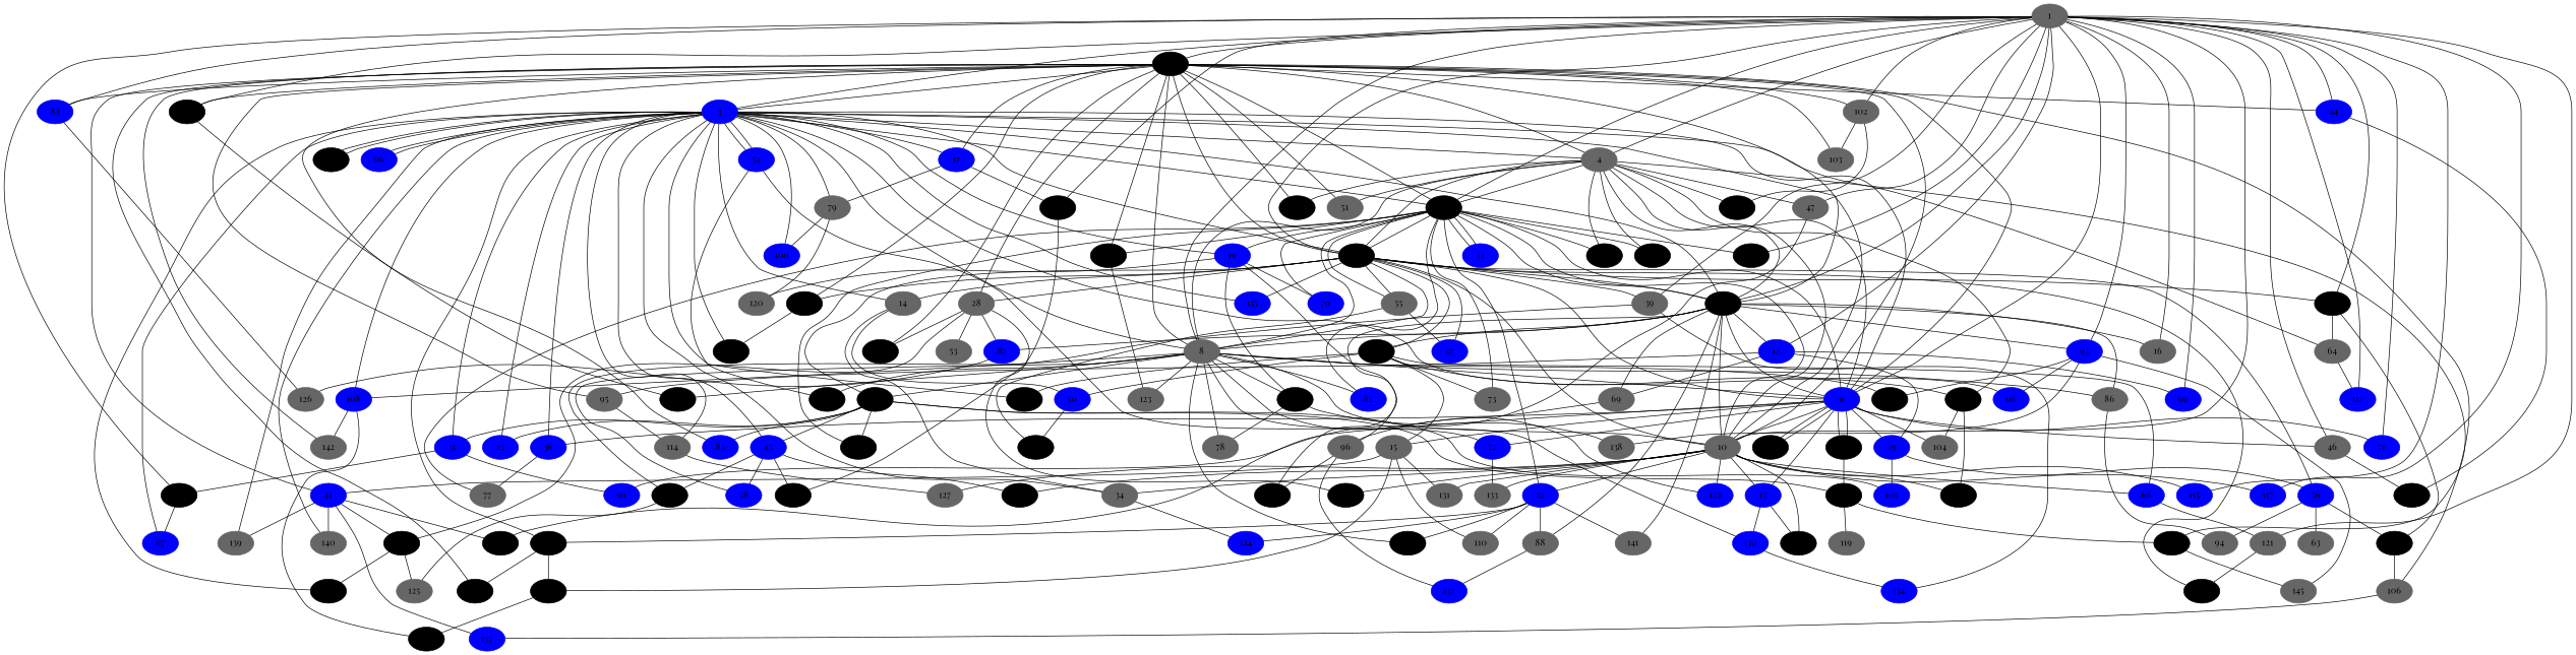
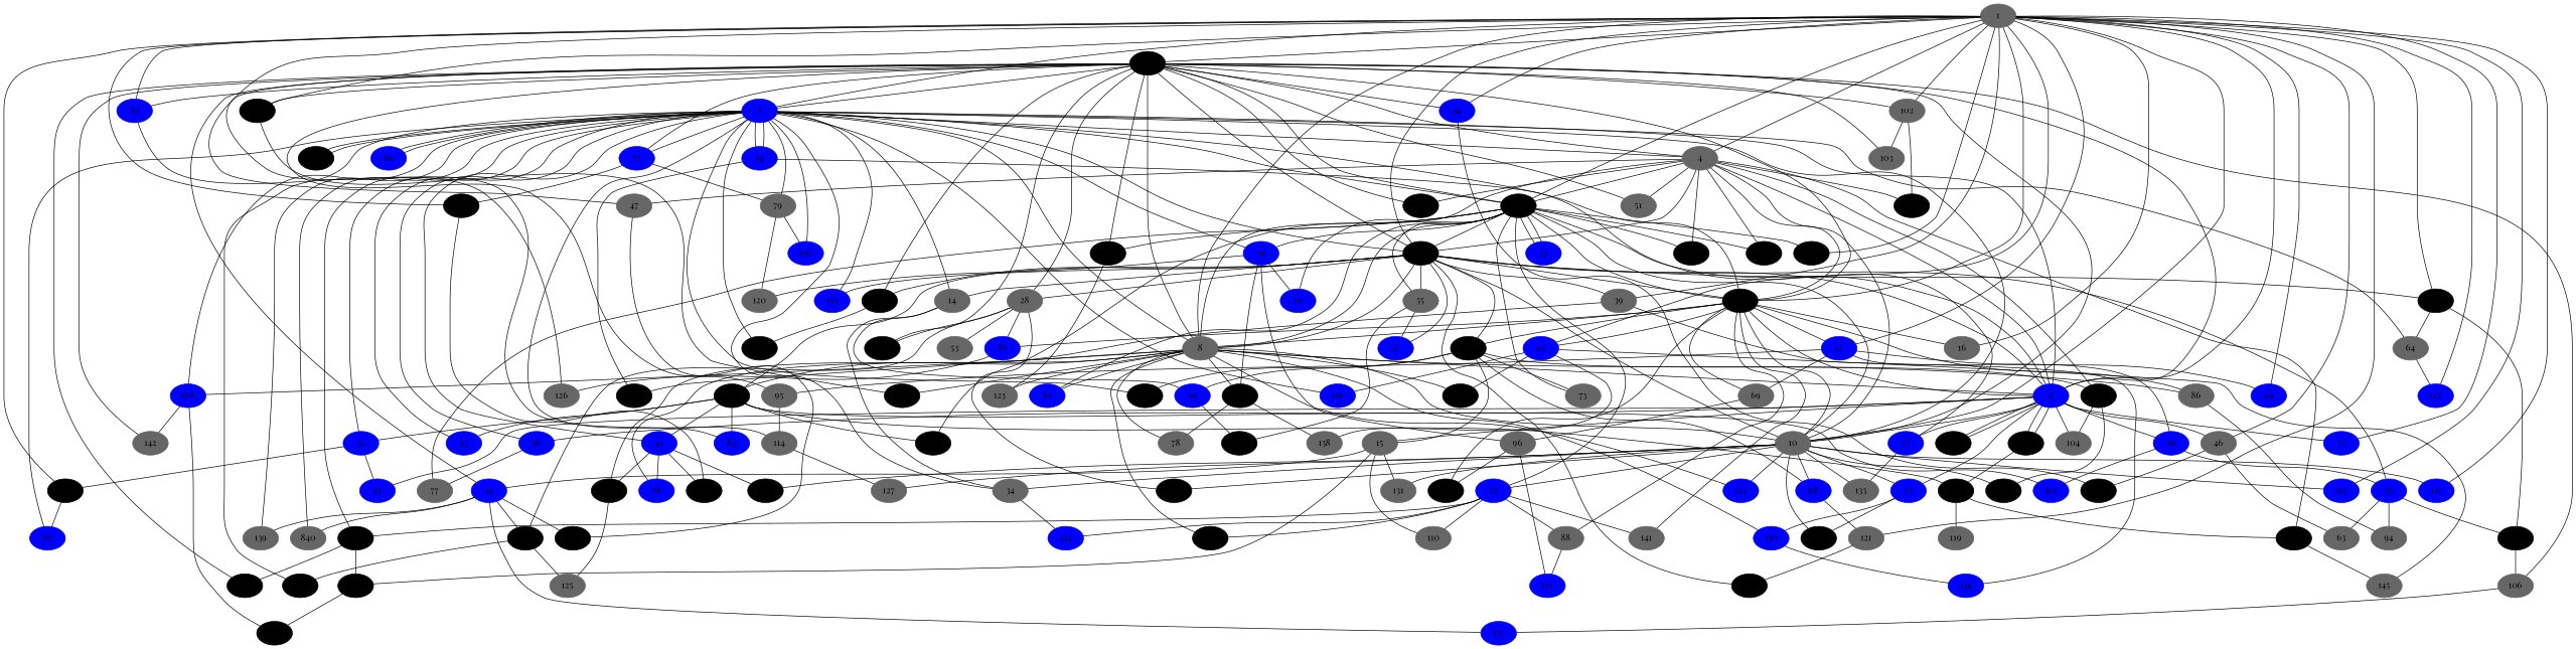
  graph {
    fontname="Playfair Display"
    node [color=black fontname="Playfair Display" style=filled]
    edge [fontname="Playfair Display"]
    1 [color=gray40]
    2
    3 [color=blue]
    4 [color=gray40]
    5
    6
    7
    8 [color=gray40]
    9 [color=blue]
    10 [color=gray40]
    12 [color=blue]
    16 [color=gray40]
    23
    33
    37
    39 [color=gray40]
    42
    44 [color=blue]
    46 [color=gray40]
    47 [color=gray40]
    48
    71 [color=blue]
    83 [color=blue]
    93 [color=blue]
    99 [color=blue]
    102 [color=gray40]
    112 [color=blue]
    115 [color=blue]
    117 [color=blue]
    121 [color=gray40]
    17 [color=blue]
    28 [color=gray40]
    30
    41 [color=blue]
    45
    51 [color=gray40]
    61
    84 [color=blue]
    85
    95 [color=gray40]
    103 [color=gray40]
    106 [color=gray40]
    111
    142 [color=gray40]
    14 [color=gray40]
    19 [color=blue]
    25 [color=blue]
    31 [color=blue]
    34 [color=gray40]
    36 [color=blue]
    38
    43 [color=blue]
    54 [color=blue]
    62
    64 [color=gray40]
    66 [color=blue]
    67 [color=blue]
    79 [color=gray40]
    90
    98
    100 [color=blue]
    107
    108 [color=blue]
    114 [color=gray40]
    116 [color=blue]
    135 [color=blue]
    139 [color=gray40]
-   140 [color=gray40]
+   140 [color=gray40 label=840]
    18
    26
    75
    101
    129
    22 [color=blue]
    32 [color=blue]
    55 [color=gray40]
    60
    70 [color=blue]
    73 [color=gray40]
    77 [color=gray40]
    82 [color=blue]
    11
    24
    56 [color=blue]
    57 [color=blue]
    136
    69 [color=gray40]
    86 [color=gray40]
    87 [color=blue]
    88 [color=gray40]
    97
    141 [color=gray40]
    20
    58 [color=blue]
    59
    65
    76
    78 [color=gray40]
    122 [color=blue]
    123 [color=gray40]
    128
    130 [color=blue]
    13 [color=blue]
    15 [color=gray40]
    21
    29 [color=blue]
    40
    72 [color=blue]
    91 [color=blue]
    104 [color=gray40]
    27
    35
    68 [color=blue]
    74
    127 [color=gray40]
    131 [color=gray40]
    133 [color=gray40]
    144
    81
    109
    134 [color=blue]
    118
    63 [color=gray40]
    49
    80
    126 [color=gray40]
    138 [color=gray40]
    145 [color=gray40]
    53 [color=gray40]
    89
    137 [color=blue]
    50 [color=blue]
    96 [color=gray40]
    120 [color=gray40]
    124 [color=blue]
    113
    143
    110 [color=gray40]
    92
    52
    105 [color=blue]
    94 [color=gray40]
    132 [color=blue]
    119 [color=gray40]
    125 [color=gray40]
    1 -- 2
    1 -- 3
    1 -- 4
    1 -- 5
    1 -- 6
    1 -- 7
    1 -- 8
    1 -- 9
    1 -- 10
    1 -- 12
    1 -- 16
    1 -- 23
    1 -- 33
    1 -- 37
    1 -- 39
    1 -- 42
    1 -- 44
    1 -- 46
    1 -- 47
    1 -- 48
    1 -- 71
    1 -- 83
    1 -- 93
    1 -- 99
    1 -- 102
    1 -- 112
    1 -- 115
    1 -- 117
    1 -- 121
    2 -- 3
    2 -- 4
    2 -- 5
    2 -- 6
    2 -- 7
    2 -- 8
    2 -- 9
    2 -- 10
    2 -- 42
    2 -- 44
    2 -- 83
    2 -- 102
    2 -- 17
    2 -- 28
    2 -- 30
    2 -- 41
    2 -- 45
    2 -- 51
    2 -- 61
    2 -- 84
    2 -- 85
    2 -- 95
    2 -- 103
    2 -- 106
    2 -- 111
    2 -- 142
    3 -- 4
    3 -- 5
    3 -- 6
    3 -- 7
    3 -- 8
    3 -- 9
    3 -- 10
    3 -- 17
    3 -- 14
    3 -- 19
    3 -- 25
    3 -- 31
    3 -- 34
    3 -- 36
    3 -- 38
    3 -- 43
    3 -- 54
    3 -- 54
    3 -- 62
    3 -- 62
    3 -- 64
    3 -- 66
    3 -- 66
    3 -- 67
    3 -- 79
    3 -- 90
    3 -- 98
    3 -- 100
    3 -- 107
    3 -- 108
    3 -- 114
    3 -- 116
    3 -- 135
    3 -- 139
    3 -- 140
    4 -- 5
    4 -- 6
    4 -- 7
    4 -- 8
    4 -- 9
    4 -- 10
    4 -- 47
    4 -- 30
    4 -- 51
    4 -- 18
    4 -- 26
    4 -- 75
    4 -- 101
    4 -- 129
    5 -- 6
    5 -- 7
    5 -- 8
    5 -- 9
    5 -- 10
    5 -- 23
    5 -- 111
    5 -- 19
    5 -- 26
    5 -- 75
    5 -- 22
    5 -- 32
    5 -- 32
    5 -- 55
    5 -- 60
    5 -- 70
    5 -- 73
    5 -- 77
    5 -- 82
    6 -- 7
    6 -- 8
    6 -- 9
    6 -- 10
    6 -- 39
    6 -- 48
    6 -- 28
    6 -- 45
    6 -- 14
    6 -- 135
    6 -- 55
    6 -- 11
    6 -- 24
    6 -- 56
    6 -- 57
    6 -- 136
    7 -- 8
    7 -- 9
    7 -- 10
    7 -- 12
    7 -- 16
    7 -- 93
    7 -- 11
    7 -- 69
    7 -- 86
    7 -- 87
    7 -- 88
    7 -- 97
    7 -- 141
    8 -- 9
    8 -- 10
    8 -- 108
    8 -- 82
    8 -- 24
    8 -- 86
    8 -- 20
    8 -- 58
    8 -- 59
    8 -- 65
    8 -- 76
    8 -- 78
    8 -- 122
    8 -- 123
    8 -- 128
    8 -- 130
    9 -- 10
    9 -- 46
    9 -- 71
    9 -- 36
    9 -- 13
    9 -- 15
    9 -- 21
    9 -- 21
    9 -- 29
    9 -- 40
    9 -- 40
    9 -- 72
    9 -- 91
    9 -- 104
    10 -- 115
    10 -- 117
    10 -- 34
    10 -- 22
    10 -- 122
    10 -- 13
    10 -- 27
    10 -- 35
    10 -- 68
    10 -- 74
    10 -- 127
    10 -- 131
    10 -- 133
    10 -- 144
    12 -- 99
    12 -- 95
    12 -- 69
    12 -- 29
    33 -- 67
    37 -- 81
    39 -- 109
    39 -- 134
    42 -- 59
    44 -- 118
    46 -- 118
+   46 -- 63
    47 -- 49
    48 -- 64
    48 -- 80
    83 -- 126
    93 -- 116
    93 -- 128
    93 -- 138
    93 -- 145
    102 -- 103
    102 -- 129
    121 -- 136
    17 -- 37
    17 -- 79
    28 -- 61
    28 -- 87
    28 -- 35
    28 -- 53
    28 -- 89
    41 -- 139
    41 -- 140
    41 -- 49
    41 -- 89
    41 -- 137
    45 -- 107
    95 -- 114
    106 -- 137
    111 -- 123
    14 -- 34
    14 -- 50
    19 -- 70
    19 -- 20
    19 -- 96
    19 -- 120
    31 -- 33
    31 -- 91
    34 -- 124
    36 -- 77
    38 -- 85
    38 -- 113
    43 -- 58
    43 -- 144
    43 -- 81
    43 -- 109
    54 -- 65
    54 -- 72
    64 -- 112
    79 -- 100
    79 -- 120
    108 -- 142
    108 -- 143
    114 -- 127
    18 -- 104
    18 -- 27
    101 -- 145
    22 -- 38
    22 -- 88
    22 -- 141
    22 -- 76
    22 -- 124
    22 -- 110
    55 -- 57
    55 -- 92
    11 -- 90
    11 -- 18
    11 -- 73
    11 -- 15
    11 -- 68
    11 -- 50
    24 -- 84
    24 -- 25
    24 -- 31
    24 -- 43
    24 -- 60
    24 -- 52
    24 -- 105
    56 -- 63
    56 -- 80
    56 -- 94
    69 -- 96
    86 -- 94
    87 -- 126
    88 -- 132
    20 -- 78
    20 -- 138
    130 -- 134
    13 -- 130
    13 -- 74
    15 -- 41
    15 -- 131
    15 -- 113
    15 -- 110
    21 -- 52
    29 -- 56
    29 -- 105
    72 -- 133
    68 -- 121
    109 -- 125
    80 -- 106
    89 -- 98
    89 -- 125
    50 -- 92
    96 -- 97
    96 -- 132
    113 -- 143
    52 -- 101
    52 -- 119
  }
